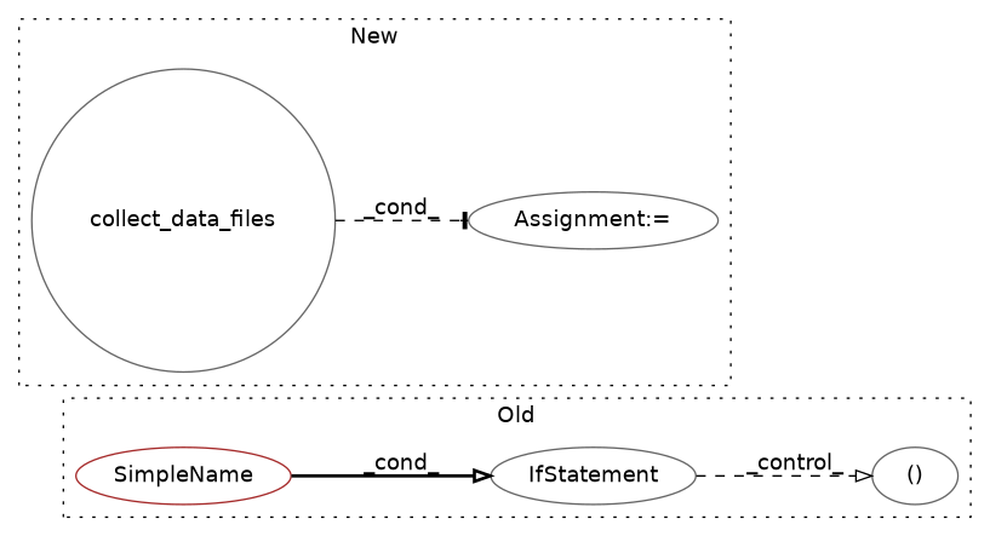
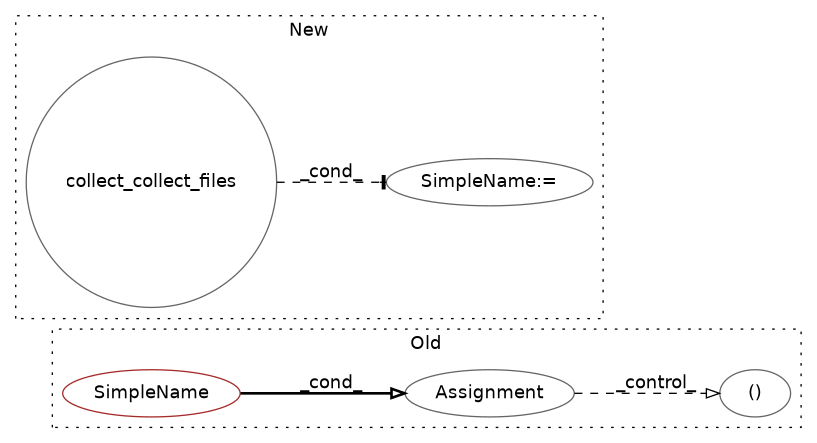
  digraph {
    fontname="DejaVu Sans"
    rankdir=LR
    node [color=gray40 fontname="DejaVu Sans" shape=ellipse]
    edge [arrowhead=onormal fontname="DejaVu Sans" style=dashed]
-   n1 [a=25 l="4,2" label=IfStatement s="429,439"]
+   n1 [a=25 l="4,2" label=Assignment s="429,439"]
    n2 [a=106 l=23 label="()" s=765]
    n3 [a=42 color=brown l=6 label=SimpleName s=433]
-   n4 [a=32 l="19,1" label=collect_data_files s="227,261" shape=circle]
-   n5 [a=7 l=1 label="Assignment:=" s=226]
+   n4 [a=32 l="19,1" label=collect_collect_files s="227,261" shape=circle]
+   n5 [a=7 l=1 label="SimpleName:=" s=226]
    subgraph cluster_1 {
      label=Old
      style=dotted
      n1
      n2
      n3
    }
    subgraph cluster_2 {
      label=New
      style=dotted
      n4
      n5
    }
    n1 -> n2 [label=_control_]
    n3 -> n1 [label=_cond_ style=bold]
    n4 -> n5 [arrowhead=tee label=_cond_]
  }
